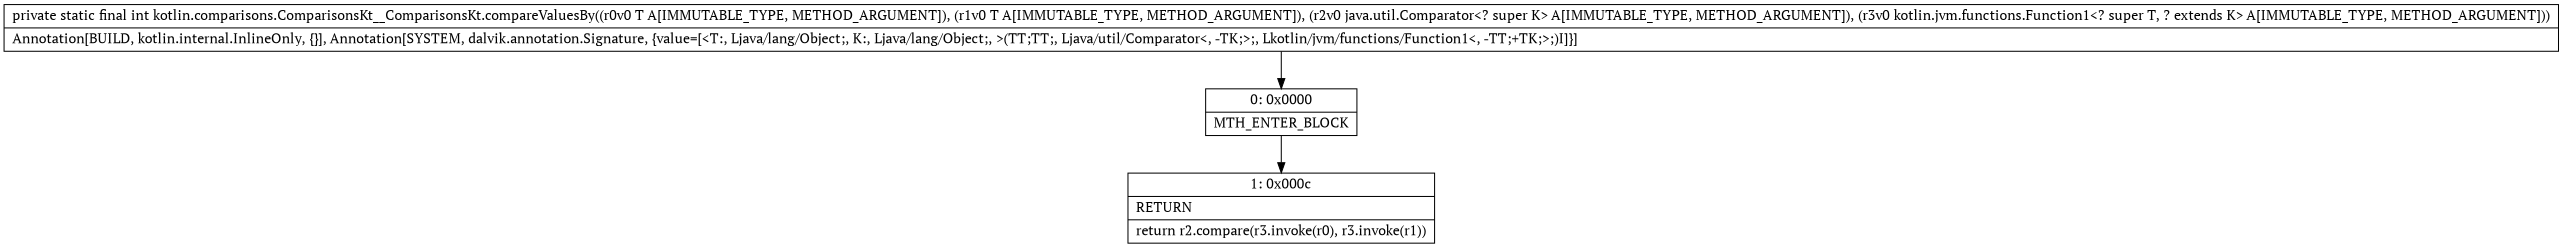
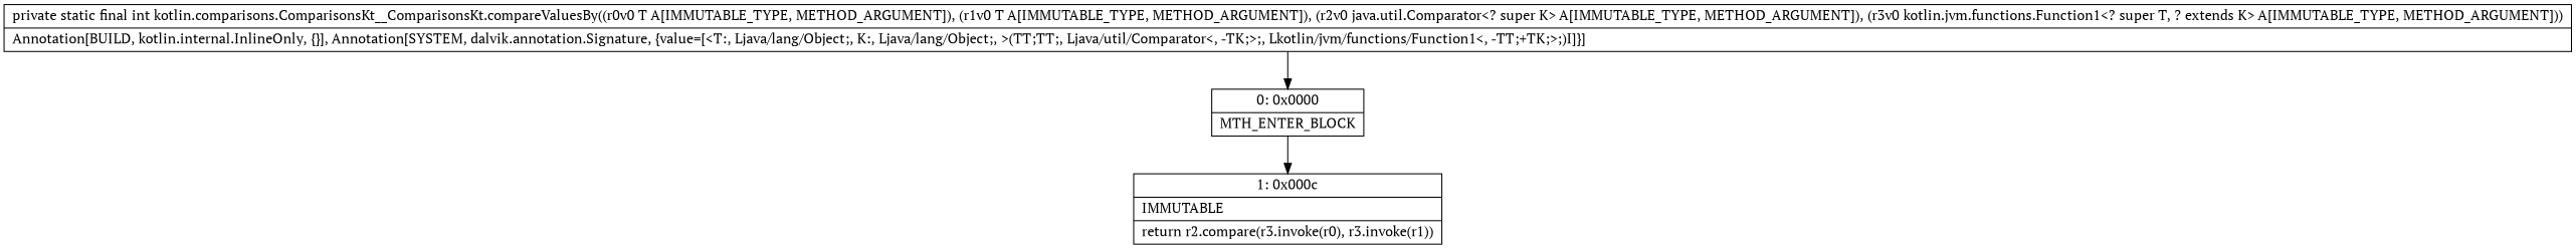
  digraph {
    fontname="PT Serif"
    node [shape=record fontname="PT Serif"]
    edge [fontname="PT Serif"]
    n1 [label="{0\:\ 0x0000|MTH_ENTER_BLOCK\l}"]
-   n2 [label="{1\:\ 0x000c|RETURN\l|return r2.compare(r3.invoke(r0), r3.invoke(r1))\l}"]
+   n2 [label="{1\:\ 0x000c|IMMUTABLE\l|return r2.compare(r3.invoke(r0), r3.invoke(r1))\l}"]
    n3 [label="{private static final int kotlin.comparisons.ComparisonsKt__ComparisonsKt.compareValuesBy((r0v0 T A[IMMUTABLE_TYPE, METHOD_ARGUMENT]), (r1v0 T A[IMMUTABLE_TYPE, METHOD_ARGUMENT]), (r2v0 java.util.Comparator\<? super K\> A[IMMUTABLE_TYPE, METHOD_ARGUMENT]), (r3v0 kotlin.jvm.functions.Function1\<? super T, ? extends K\> A[IMMUTABLE_TYPE, METHOD_ARGUMENT]))  | Annotation[BUILD, kotlin.internal.InlineOnly, \{\}], Annotation[SYSTEM, dalvik.annotation.Signature, \{value=[\<T:, Ljava\/lang\/Object;, K:, Ljava\/lang\/Object;, \>(TT;TT;, Ljava\/util\/Comparator\<, \-TK;\>;, Lkotlin\/jvm\/functions\/Function1\<, \-TT;+TK;\>;)I]\}]\l}"]
    n1 -> n2
    n3 -> n1
  }
